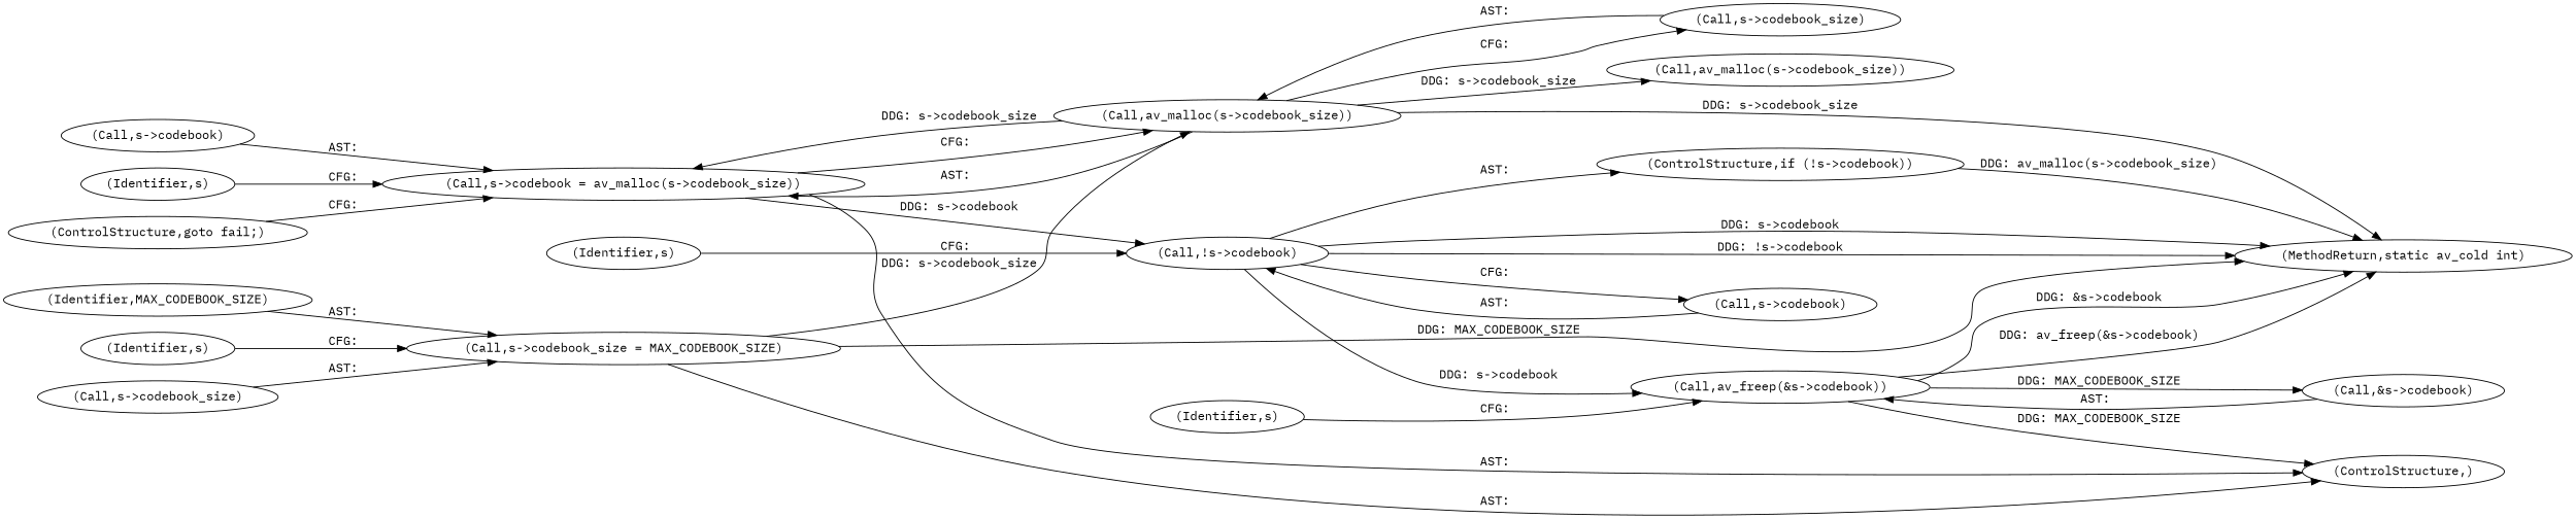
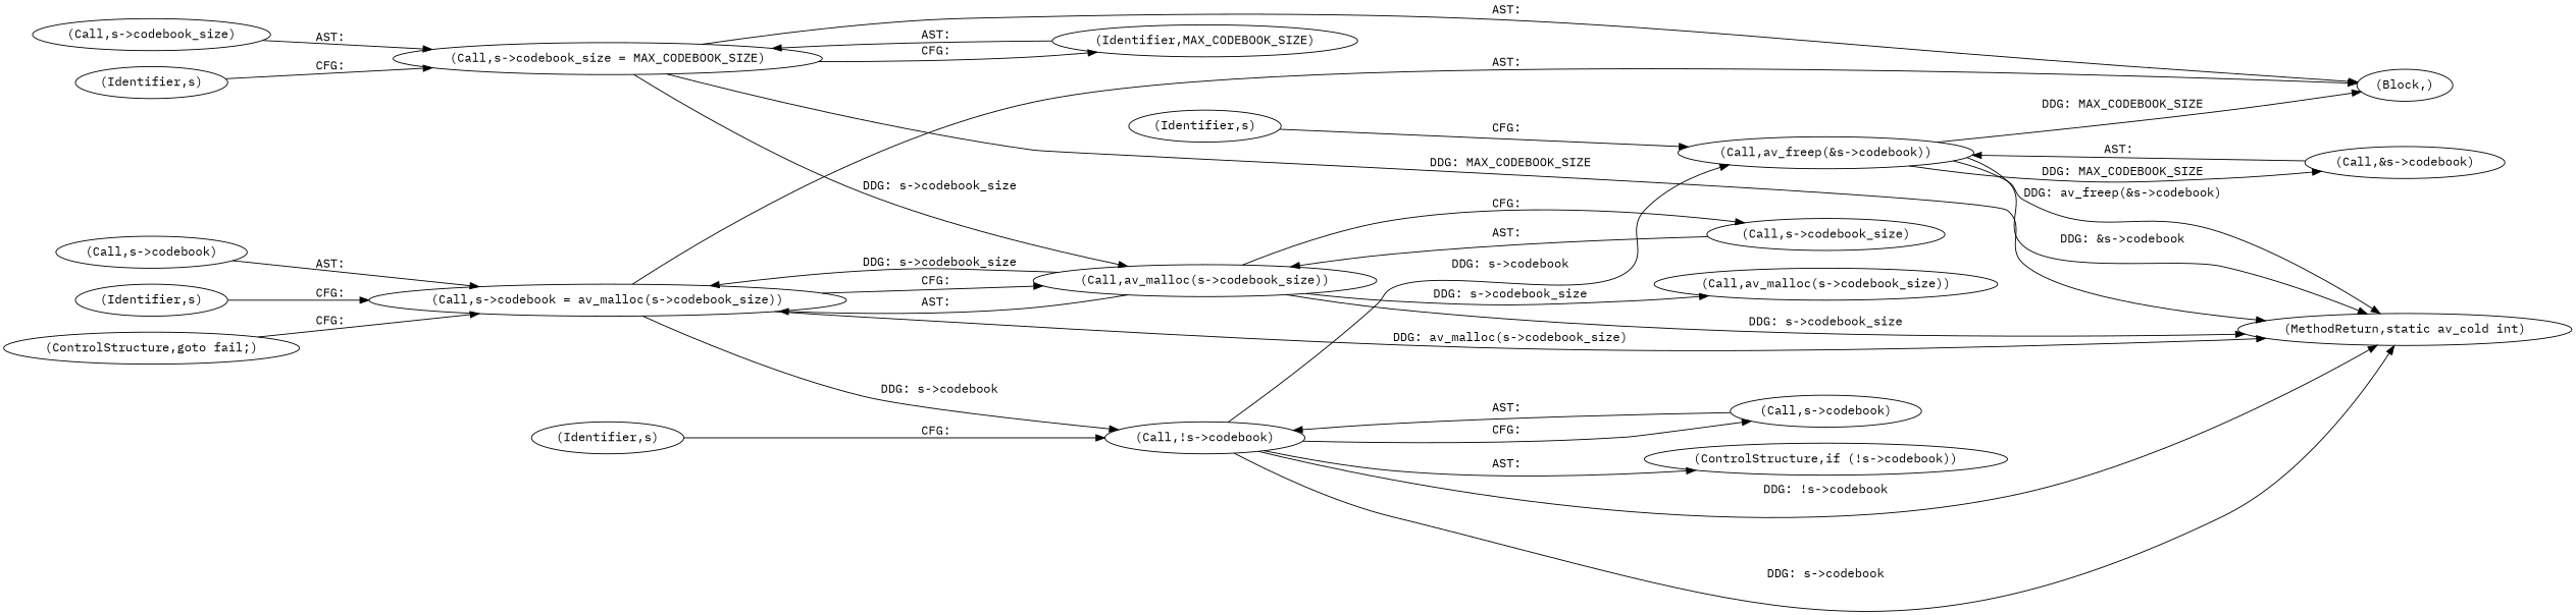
  digraph {
    fontname="IBM Plex Mono"
    rankdir=LR
    node [fontname="IBM Plex Mono"]
    edge [fontname="IBM Plex Mono"]
    n1 [label="(Call,s->codebook = av_malloc(s->codebook_size))"]
    n2 [label="(Call,av_malloc(s->codebook_size))"]
    n3 [label="(Call,!s->codebook)"]
-   n4 [label="(ControlStructure,)"]
+   n4 [label="(Block,)"]
    n5 [label="(MethodReturn,static av_cold int)"]
    n6 [label="(Call,av_malloc(s->codebook_size))"]
    n7 [label="(Call,s->codebook_size)"]
    n8 [label="(Call,av_freep(&s->codebook))"]
    n9 [label="(Call,s->codebook)"]
    n10 [label="(ControlStructure,if (!s->codebook))"]
    n11 [label="(Call,s->codebook_size = MAX_CODEBOOK_SIZE)"]
    n12 [label="(Identifier,MAX_CODEBOOK_SIZE)"]
    n13 [label="(Call,&s->codebook)"]
    n14 [label="(Call,s->codebook)"]
    n15 [label="(Identifier,s)"]
    n16 [label="(ControlStructure,goto fail;)"]
    n17 [label="(Identifier,s)"]
    n18 [label="(Identifier,s)"]
    n19 [label="(Call,s->codebook_size)"]
    n20 [label="(Identifier,s)"]
    n1 -> n2 [label="CFG: "]
    n1 -> n3 [label="DDG: s->codebook"]
    n1 -> n4 [label="AST: "]
-   n10 -> n5 [label="DDG: av_malloc(s->codebook_size)"]
+   n1 -> n5 [label="DDG: av_malloc(s->codebook_size)"]
    n2 -> n1 [label="AST: "]
    n2 -> n1 [label="DDG: s->codebook_size"]
    n2 -> n5 [label="DDG: s->codebook_size"]
    n2 -> n6 [label="DDG: s->codebook_size"]
    n2 -> n7 [label="CFG: "]
    n3 -> n5 [label="DDG: s->codebook"]
    n3 -> n5 [label="DDG: !s->codebook"]
    n3 -> n8 [label="DDG: s->codebook"]
    n3 -> n9 [label="CFG: "]
    n3 -> n10 [label="AST: "]
    n7 -> n2 [label="AST: "]
    n8 -> n4 [label="DDG: MAX_CODEBOOK_SIZE"]
    n8 -> n5 [label="DDG: &s->codebook"]
    n8 -> n5 [label="DDG: av_freep(&s->codebook)"]
    n8 -> n13 [label="DDG: MAX_CODEBOOK_SIZE"]
    n9 -> n3 [label="AST: "]
    n11 -> n2 [label="DDG: s->codebook_size"]
    n11 -> n4 [label="AST: "]
    n11 -> n5 [label="DDG: MAX_CODEBOOK_SIZE"]
+   n11 -> n12 [label="CFG: "]
    n12 -> n11 [label="AST: "]
    n13 -> n8 [label="AST: "]
    n14 -> n1 [label="AST: "]
    n15 -> n1 [label="CFG: "]
    n16 -> n1 [label="CFG: "]
    n17 -> n11 [label="CFG: "]
    n18 -> n3 [label="CFG: "]
    n19 -> n11 [label="AST: "]
    n20 -> n8 [label="CFG: "]
  }
